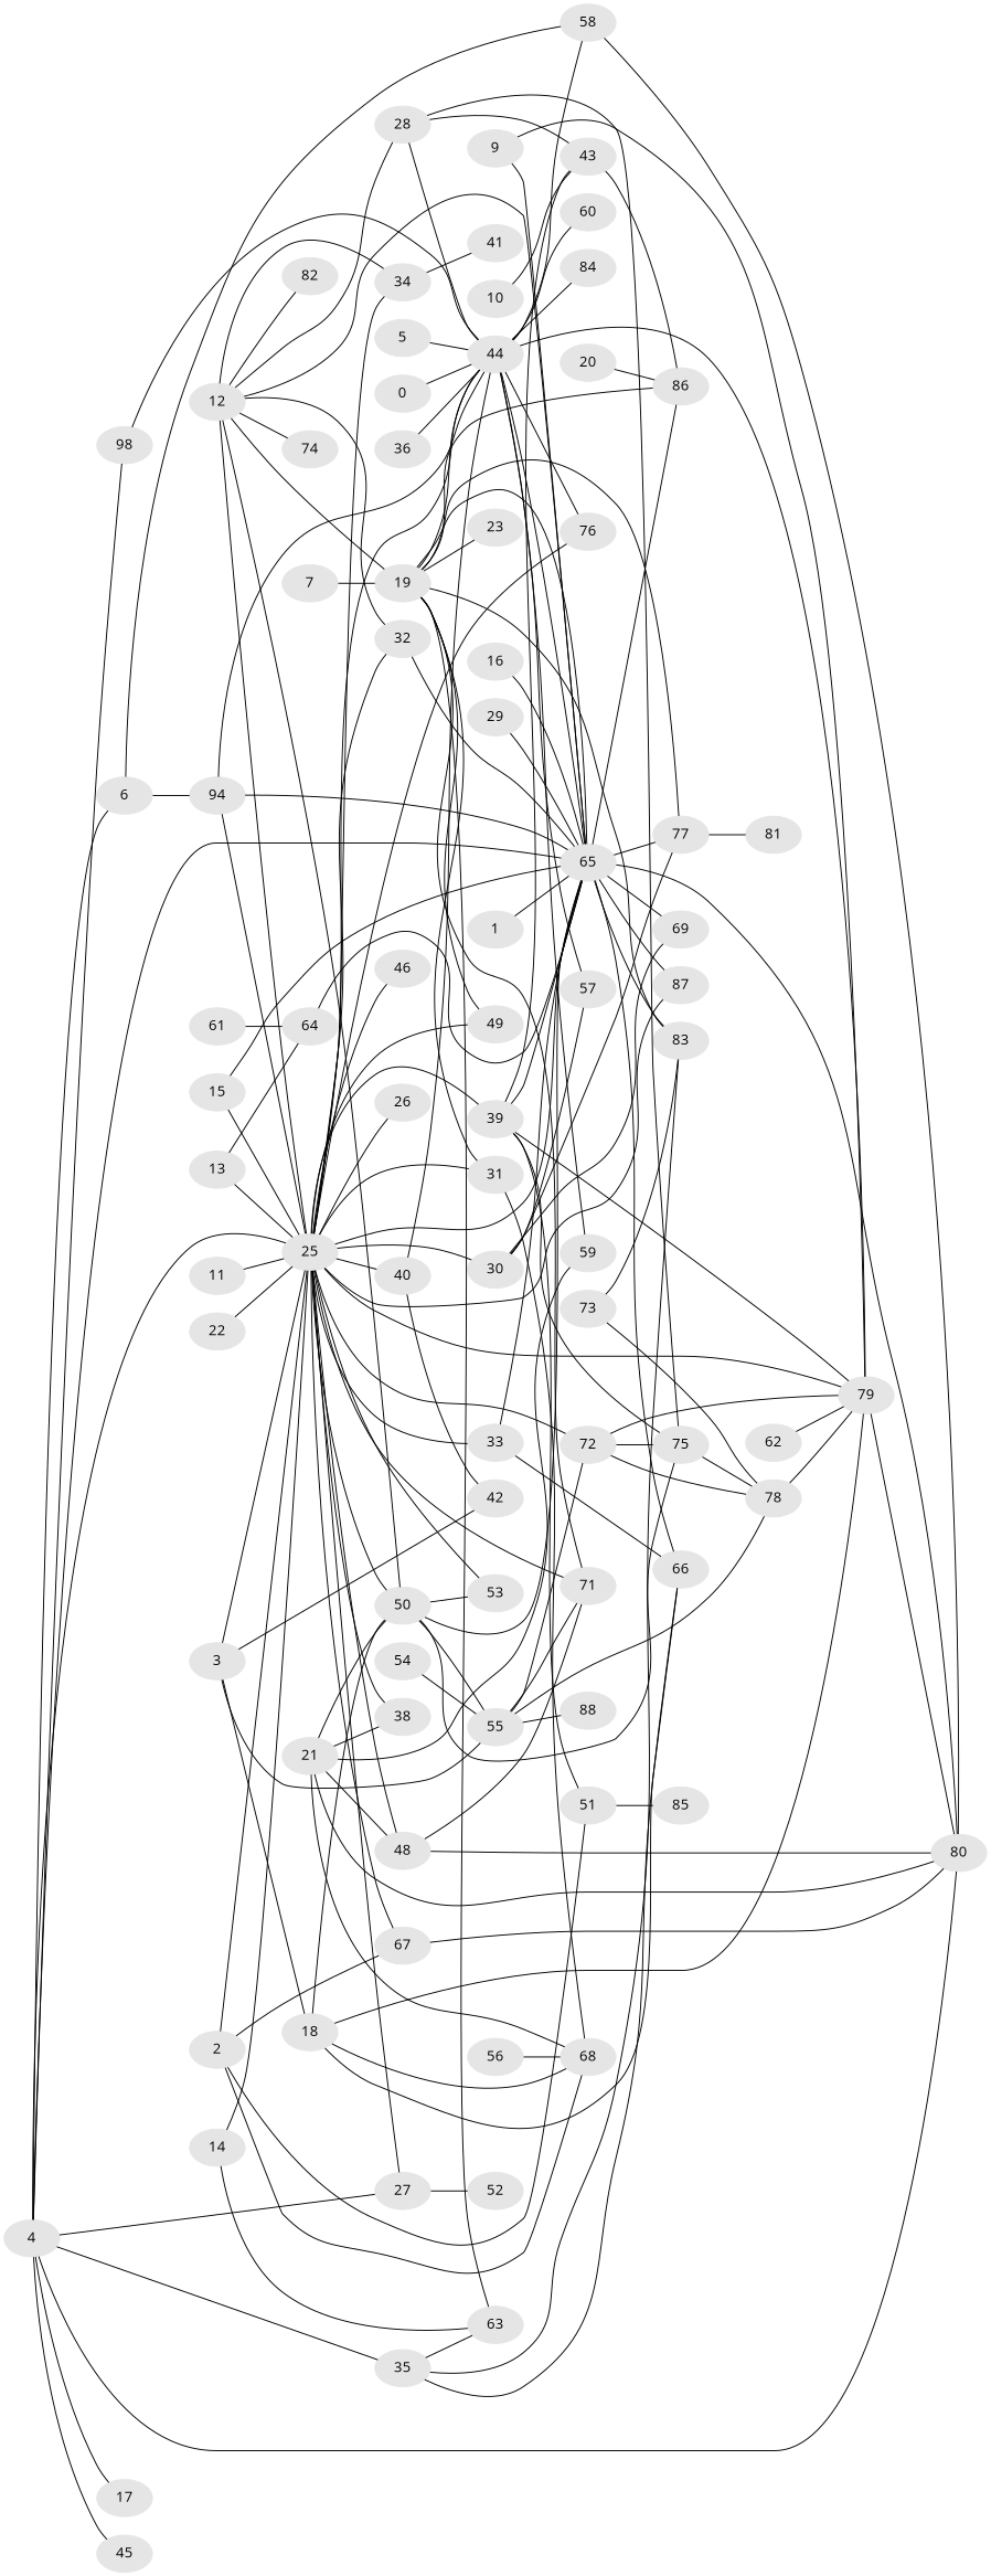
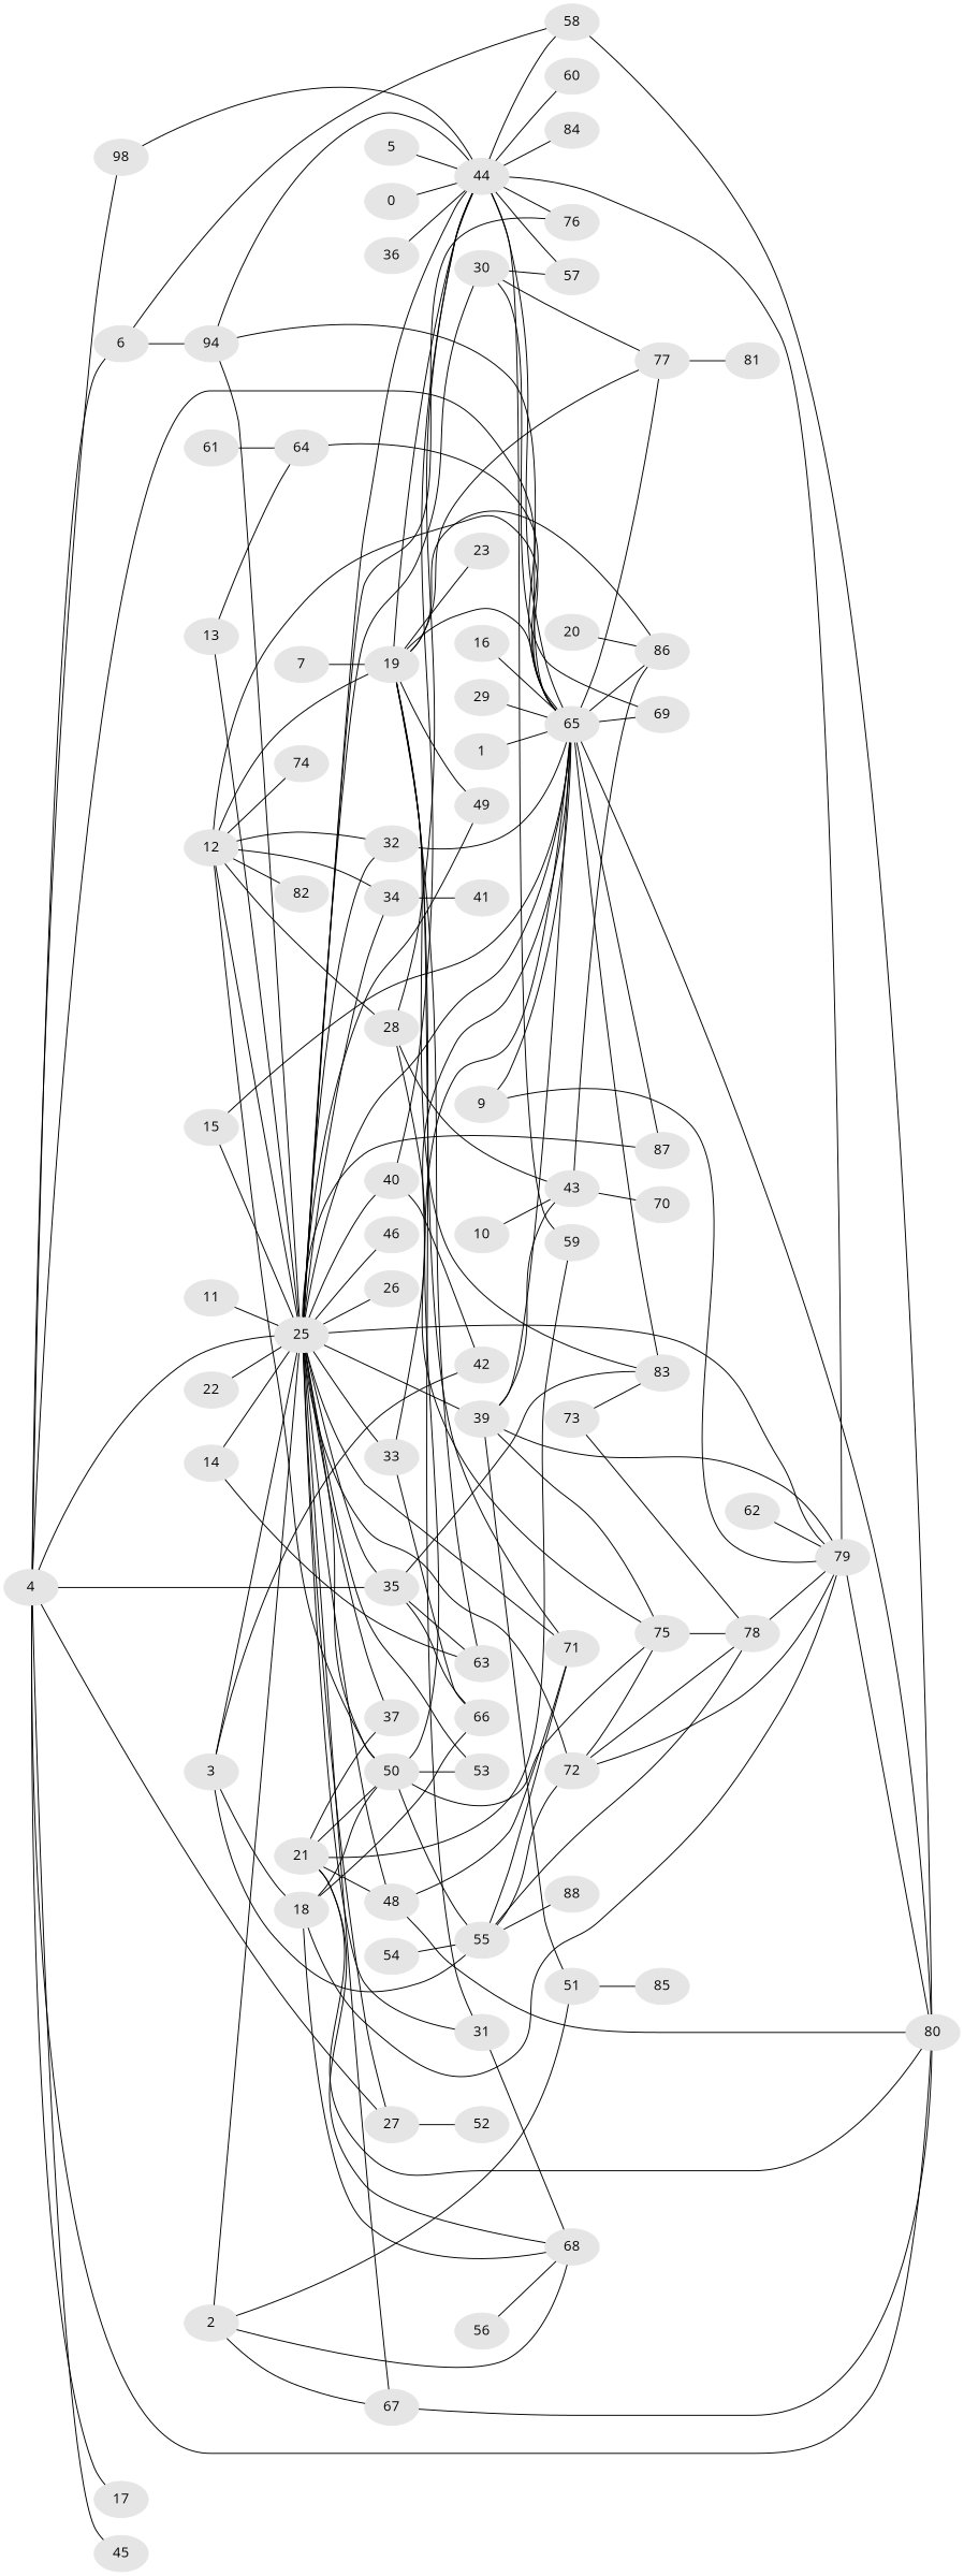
  graph {
    fontname="Open Sans"
    rankdir=LR
    node [color=gray90 fontname="Open Sans" style=filled]
    edge [fontname="Open Sans" weight=1.0]
    1
    65
    80
    66
    77
    83
    86
    87
    69
    2
    25
    51
    67
    68
    27
    35
    44
    79
    32
    34
    50
    31
    49
    71
-   37 [label=38]
+   37
    48
    26
    30
    33
    39
    40
    46
    53
    72
    76
    85
    3
    18
    42
    55
    78
    88
    4
    6
    17
    n46 [label=98]
    45
    n48 [label=94]
    58
    52
    63
    5
    59
    57
    60
    84
    7
    19
    23
    n60 [label=0]
    9
    10
    43
+   70
    11
    12
    28
    74
    82
    75
    41
    13
    64
    14
    15
    16
    81
    20
    21
    22
    29
    36
    54
    56
    61
    62
    73
    1 -- 65
    65 -- 80
-   65 -- 66
    65 -- 77
    65 -- 83
    65 -- 86
    65 -- 87
    65 -- 69
    77 -- 81
    2 -- 25
    2 -- 51
    2 -- 67
    2 -- 68
    25 -- 65
    25 -- 87
    25 -- 67
    25 -- 27
+   25 -- 35
    25 -- 44
    25 -- 79
    25 -- 32
    25 -- 34
    25 -- 50
    25 -- 31
    25 -- 49
    25 -- 71
    25 -- 37
    25 -- 48
    25 -- 26
    25 -- 30
    25 -- 33
    25 -- 39
    25 -- 40
    25 -- 46
    25 -- 53
    25 -- 72
    25 -- 76
    51 -- 85
    67 -- 80
    27 -- 52
    35 -- 66
    35 -- 83
    35 -- 63
    44 -- 65
    44 -- 79
    44 -- 76
    44 -- 58
    44 -- 59
    44 -- 57
    44 -- 60
    44 -- 84
    79 -- 80
    32 -- 65
    34 -- 41
    50 -- 65
    50 -- 53
    50 -- 55
    50 -- 75
    31 -- 68
    48 -- 80
    48 -- 71
    30 -- 77
    30 -- 69
    30 -- 57
    33 -- 65
    33 -- 66
    39 -- 65
    39 -- 51
    39 -- 79
    39 -- 43
    39 -- 75
    40 -- 44
    40 -- 42
    72 -- 79
    72 -- 78
    72 -- 75
    3 -- 25
    3 -- 18
    3 -- 42
    3 -- 55
    18 -- 66
    18 -- 68
    18 -- 79
    18 -- 50
    55 -- 71
    55 -- 72
    55 -- 78
    55 -- 88
    78 -- 79
    4 -- 65
    4 -- 80
    4 -- 25
    4 -- 27
    4 -- 35
    4 -- 6
    4 -- 17
    4 -- n46
    4 -- 45
    6 -- n48
    6 -- 58
    n46 -- 44
    n48 -- 65
    n48 -- 25 [weight=2.0]
    n48 -- 44
    58 -- 80
    5 -- 44
    7 -- 19
    19 -- 65 [weight=2.0]
    19 -- 77
    19 -- 83
    19 -- 86
    19 -- 44
    19 -- 31
    19 -- 49
    19 -- 71
    19 -- 63
    19 -- 23
    n60 -- 44
    9 -- 65
    9 -- 79
    10 -- 43
    43 -- 86
+   43 -- 70
    11 -- 25
    12 -- 65
    12 -- 25
    12 -- 32
    12 -- 34
    12 -- 50
    12 -- 19
    12 -- 28
    12 -- 74
    12 -- 82
    28 -- 44
    28 -- 43
    28 -- 75
    75 -- 78
    13 -- 25
    13 -- 64
    64 -- 65
    14 -- 25
    14 -- 63
    15 -- 65
    15 -- 25
    16 -- 65
    20 -- 86
    21 -- 80
    21 -- 68
    21 -- 50
    21 -- 37
    21 -- 48
    21 -- 59
    22 -- 25
    29 -- 65
    36 -- 44
    54 -- 55
    56 -- 68
    61 -- 64
    62 -- 79
    73 -- 83
    73 -- 78
  }
